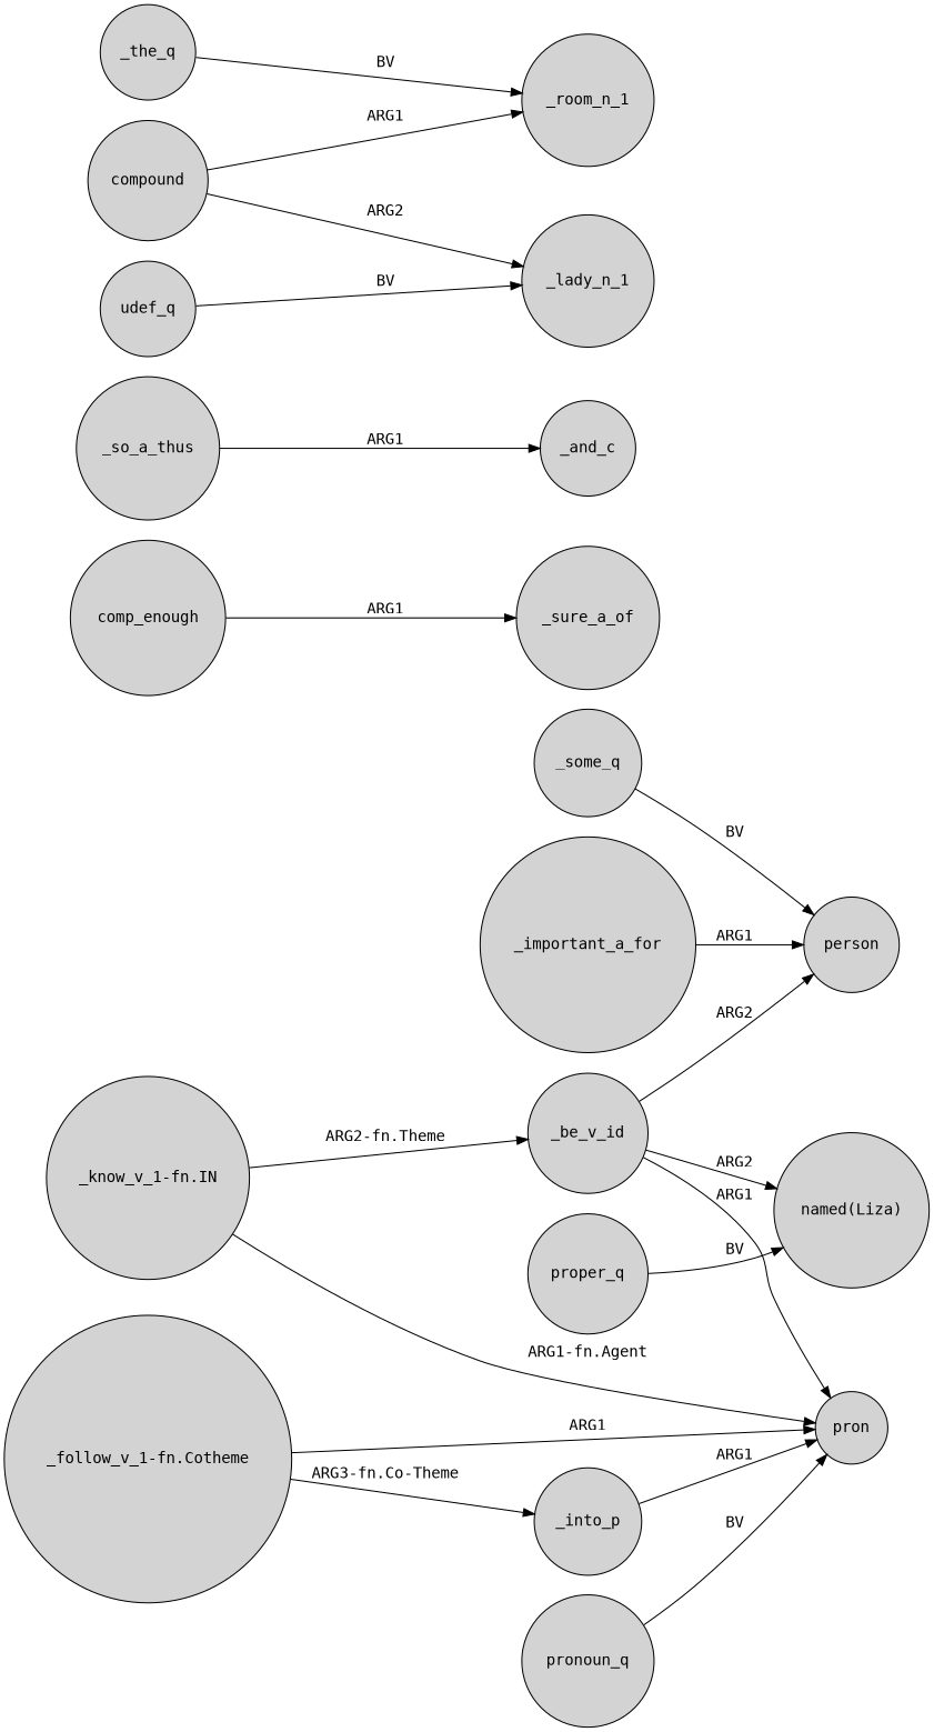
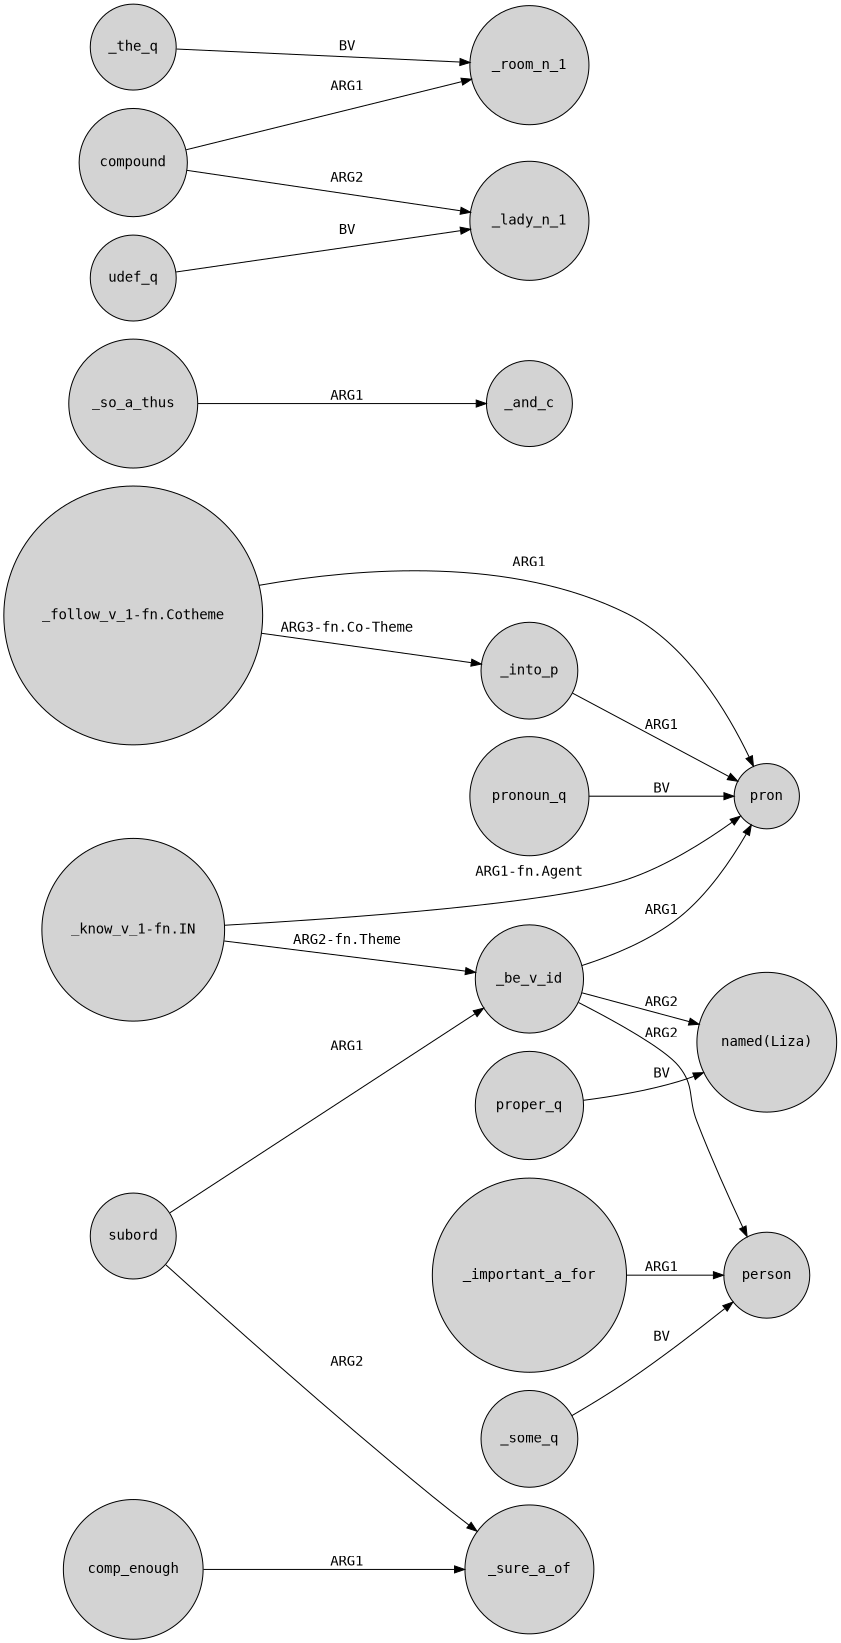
  digraph {
    fontname="DejaVu Sans Mono"
    rankdir=LR
    node [fontname="DejaVu Sans Mono" shape=circle style=filled]
    edge [fontname="DejaVu Sans Mono"]
    _into_p
    pron
+   subord
    _be_v_id
    _sure_a_of
    person
    "named(Liza)"
    "_know_v_1-fn.IN"
    _so_a_thus
    _and_c
    comp_enough
    pronoun_q
    "_follow_v_1-fn.Cotheme"
    compound
    _room_n_1
    _lady_n_1
    _some_q
    _important_a_for
    proper_q
    _the_q
    udef_q
    _into_p -> pron [label=ARG1]
+   subord -> _be_v_id [label=ARG1]
+   subord -> _sure_a_of [label=ARG2]
    _be_v_id -> pron [label=ARG1]
    _be_v_id -> person [label=ARG2]
    _be_v_id -> "named(Liza)" [label=ARG2]
    "_know_v_1-fn.IN" -> pron [label="ARG1-fn.Agent"]
    "_know_v_1-fn.IN" -> _be_v_id [label="ARG2-fn.Theme"]
    _so_a_thus -> _and_c [label=ARG1]
    comp_enough -> _sure_a_of [label=ARG1]
    pronoun_q -> pron [label=BV]
    "_follow_v_1-fn.Cotheme" -> _into_p [label="ARG3-fn.Co-Theme"]
    "_follow_v_1-fn.Cotheme" -> pron [label=ARG1]
    compound -> _room_n_1 [label=ARG1]
    compound -> _lady_n_1 [label=ARG2]
    _some_q -> person [label=BV]
    _important_a_for -> person [label=ARG1]
    proper_q -> "named(Liza)" [label=BV]
    _the_q -> _room_n_1 [label=BV]
    udef_q -> _lady_n_1 [label=BV]
  }
